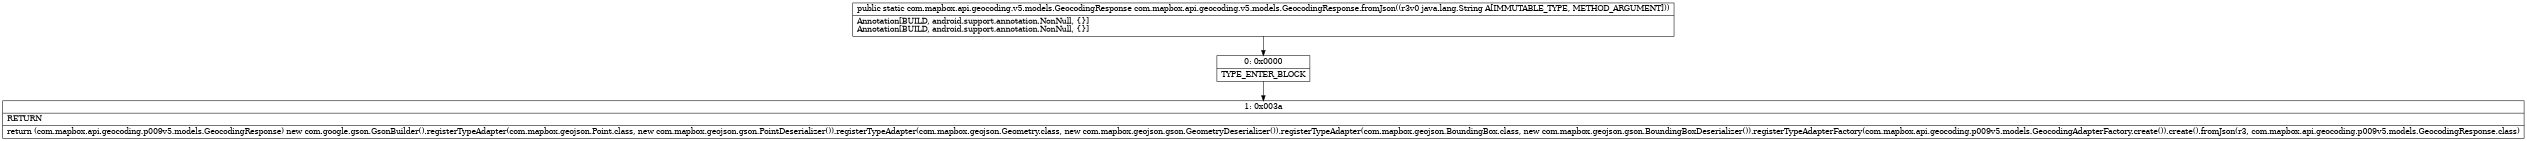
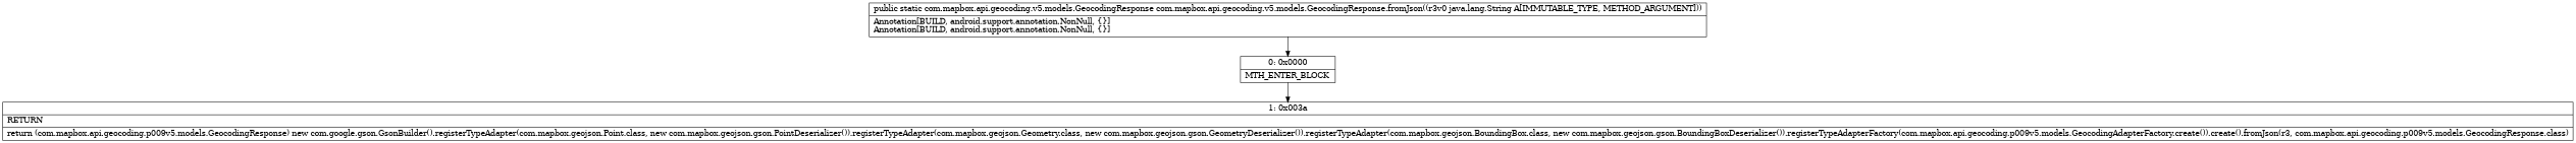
  digraph {
    fontname="DejaVu Serif"
    node [shape=record fontname="DejaVu Serif"]
    edge [fontname="DejaVu Serif"]
-   n1 [label="{0\:\ 0x0000|TYPE_ENTER_BLOCK\l}"]
+   n1 [label="{0\:\ 0x0000|MTH_ENTER_BLOCK\l}"]
    n2 [label="{1\:\ 0x003a|RETURN\l|return (com.mapbox.api.geocoding.p009v5.models.GeocodingResponse) new com.google.gson.GsonBuilder().registerTypeAdapter(com.mapbox.geojson.Point.class, new com.mapbox.geojson.gson.PointDeserializer()).registerTypeAdapter(com.mapbox.geojson.Geometry.class, new com.mapbox.geojson.gson.GeometryDeserializer()).registerTypeAdapter(com.mapbox.geojson.BoundingBox.class, new com.mapbox.geojson.gson.BoundingBoxDeserializer()).registerTypeAdapterFactory(com.mapbox.api.geocoding.p009v5.models.GeocodingAdapterFactory.create()).create().fromJson(r3, com.mapbox.api.geocoding.p009v5.models.GeocodingResponse.class)\l}"]
    n3 [label="{public static com.mapbox.api.geocoding.v5.models.GeocodingResponse com.mapbox.api.geocoding.v5.models.GeocodingResponse.fromJson((r3v0 java.lang.String A[IMMUTABLE_TYPE, METHOD_ARGUMENT]))  | Annotation[BUILD, android.support.annotation.NonNull, \{\}]\lAnnotation[BUILD, android.support.annotation.NonNull, \{\}]\l}"]
    n1 -> n2
    n3 -> n1
  }
